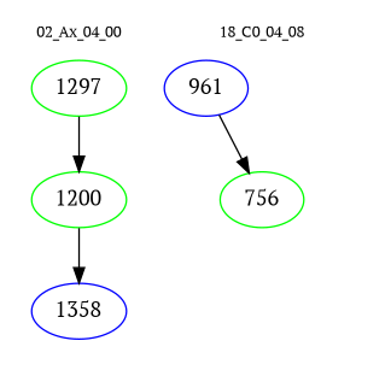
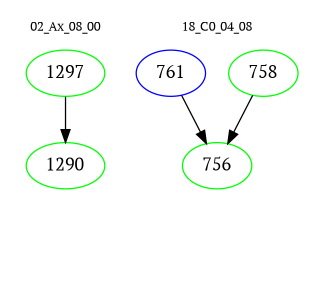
  digraph {
    fontname="PT Serif"
    node [color=green fontname="PT Serif"]
    edge [color=black fontname="PT Serif"]
    n1 [label=1297]
-   n2 [label=1200]
-   n3 [color=blue label=1358]
+   n2 [label=1290]
+   n4 [label=758]
    n5 [label=756]
-   n6 [color=blue label=961]
+   n6 [color=blue label=761]
    subgraph cluster_1 {
      color=white
      fontsize=10
-     label="02_Ax_04_00"
+     label="02_Ax_08_00"
      n1
      n2
-     n3
    }
    subgraph cluster_2 {
      color=white
      fontsize=10
      label="18_C0_04_08"
+     n4
      n5
      n6
    }
    n1 -> n2
-   n2 -> n3
+   n4 -> n5
    n6 -> n5
  }
